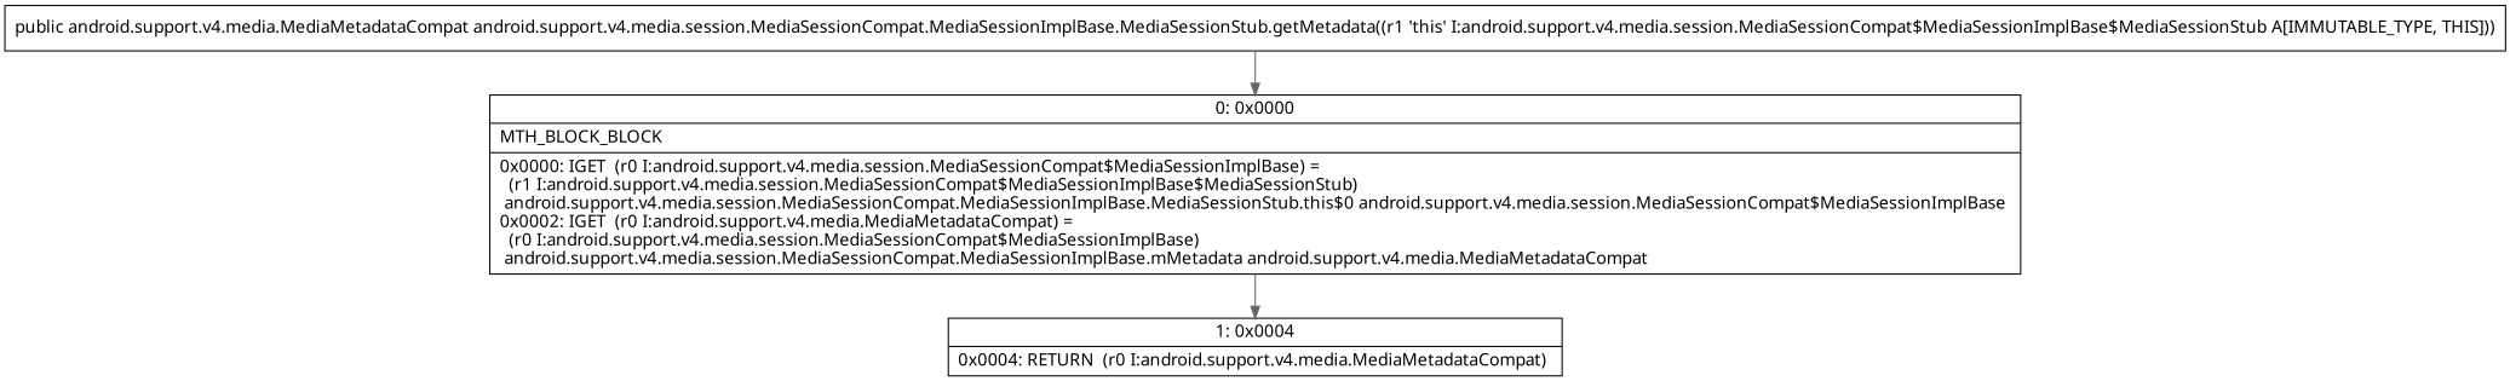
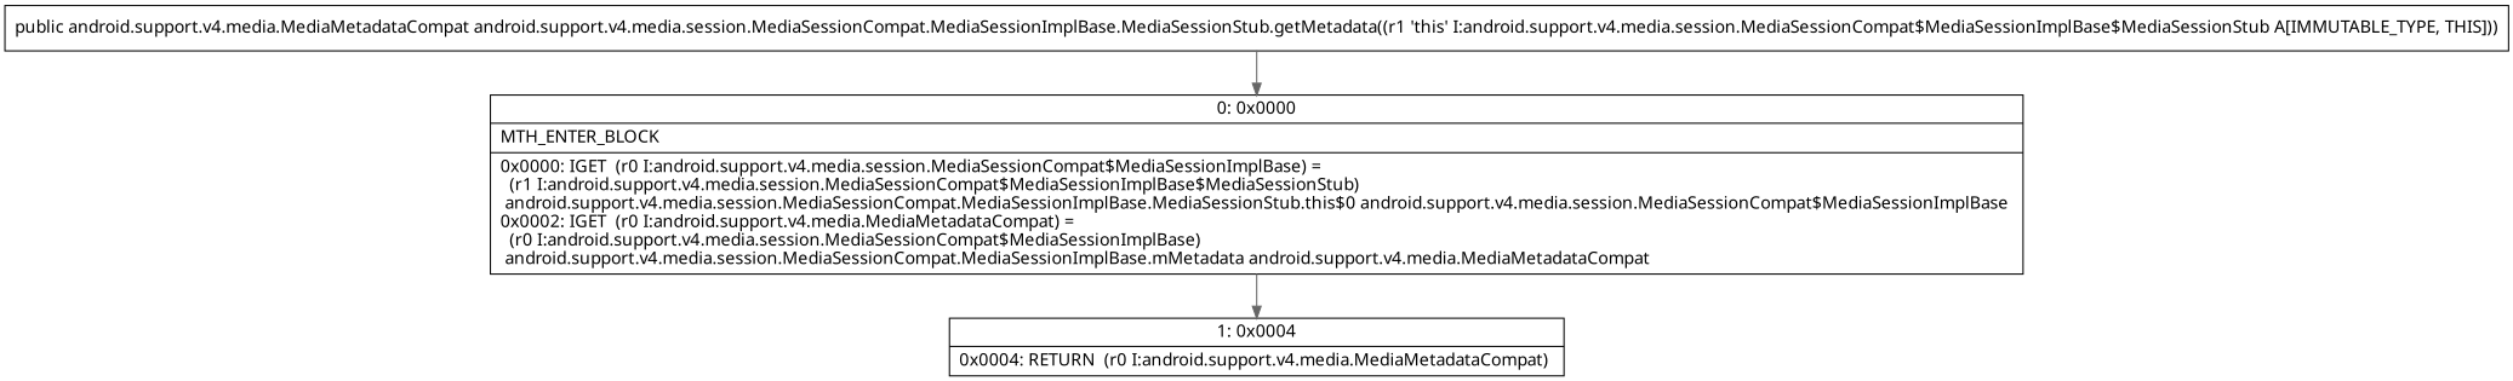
  digraph {
    fontname="Noto Sans"
    node [shape=record fontname="Noto Sans"]
    edge [color=gray40 fontname="Noto Sans"]
-   n1 [label="{0\:\ 0x0000|MTH_BLOCK_BLOCK\l|0x0000: IGET  (r0 I:android.support.v4.media.session.MediaSessionCompat$MediaSessionImplBase) = \l  (r1 I:android.support.v4.media.session.MediaSessionCompat$MediaSessionImplBase$MediaSessionStub)\l android.support.v4.media.session.MediaSessionCompat.MediaSessionImplBase.MediaSessionStub.this$0 android.support.v4.media.session.MediaSessionCompat$MediaSessionImplBase \l0x0002: IGET  (r0 I:android.support.v4.media.MediaMetadataCompat) = \l  (r0 I:android.support.v4.media.session.MediaSessionCompat$MediaSessionImplBase)\l android.support.v4.media.session.MediaSessionCompat.MediaSessionImplBase.mMetadata android.support.v4.media.MediaMetadataCompat \l}"]
+   n1 [label="{0\:\ 0x0000|MTH_ENTER_BLOCK\l|0x0000: IGET  (r0 I:android.support.v4.media.session.MediaSessionCompat$MediaSessionImplBase) = \l  (r1 I:android.support.v4.media.session.MediaSessionCompat$MediaSessionImplBase$MediaSessionStub)\l android.support.v4.media.session.MediaSessionCompat.MediaSessionImplBase.MediaSessionStub.this$0 android.support.v4.media.session.MediaSessionCompat$MediaSessionImplBase \l0x0002: IGET  (r0 I:android.support.v4.media.MediaMetadataCompat) = \l  (r0 I:android.support.v4.media.session.MediaSessionCompat$MediaSessionImplBase)\l android.support.v4.media.session.MediaSessionCompat.MediaSessionImplBase.mMetadata android.support.v4.media.MediaMetadataCompat \l}"]
    n2 [label="{1\:\ 0x0004|0x0004: RETURN  (r0 I:android.support.v4.media.MediaMetadataCompat) \l}"]
    n3 [label="{public android.support.v4.media.MediaMetadataCompat android.support.v4.media.session.MediaSessionCompat.MediaSessionImplBase.MediaSessionStub.getMetadata((r1 'this' I:android.support.v4.media.session.MediaSessionCompat$MediaSessionImplBase$MediaSessionStub A[IMMUTABLE_TYPE, THIS])) }"]
    n1 -> n2
    n3 -> n1
  }
